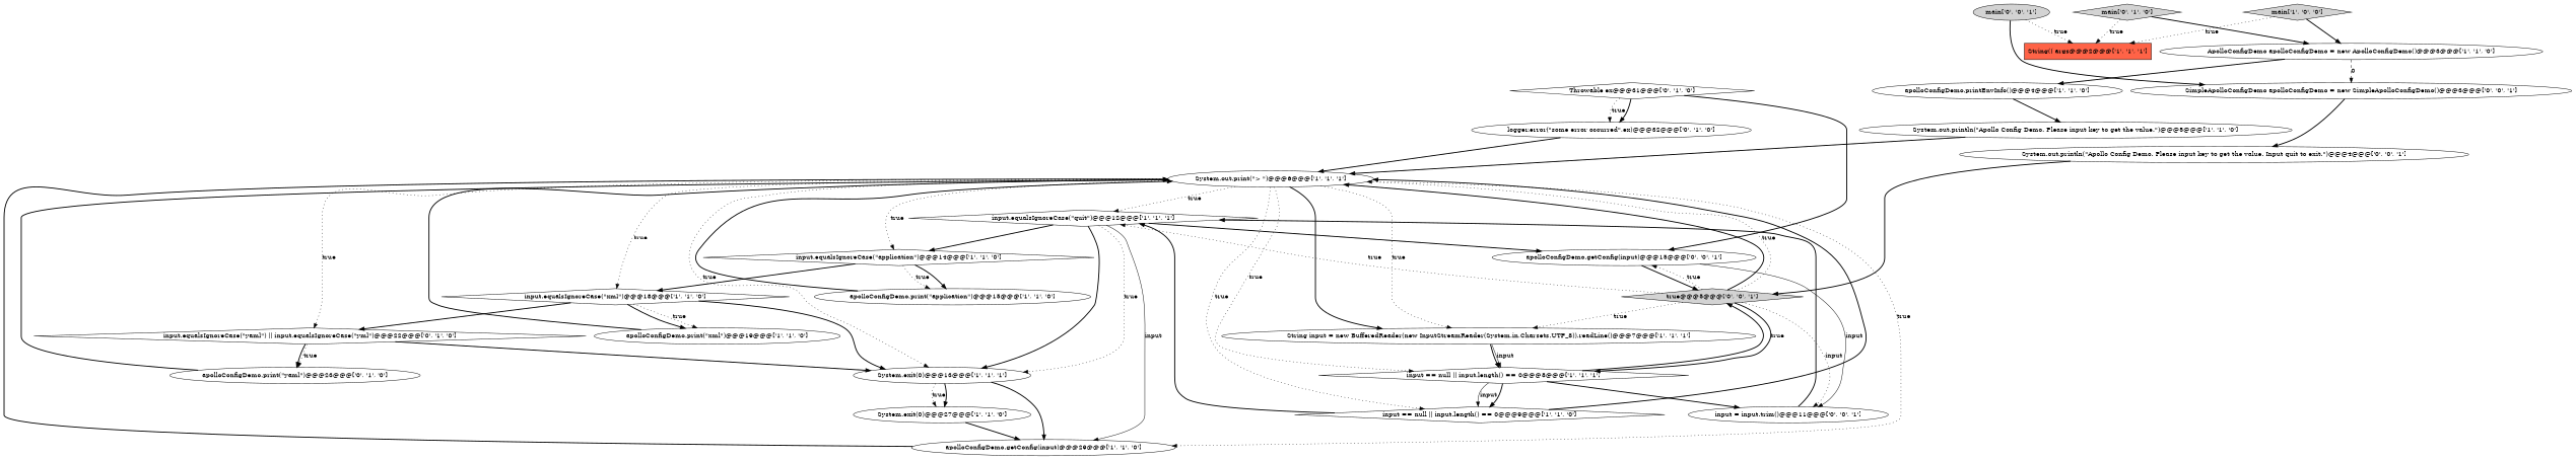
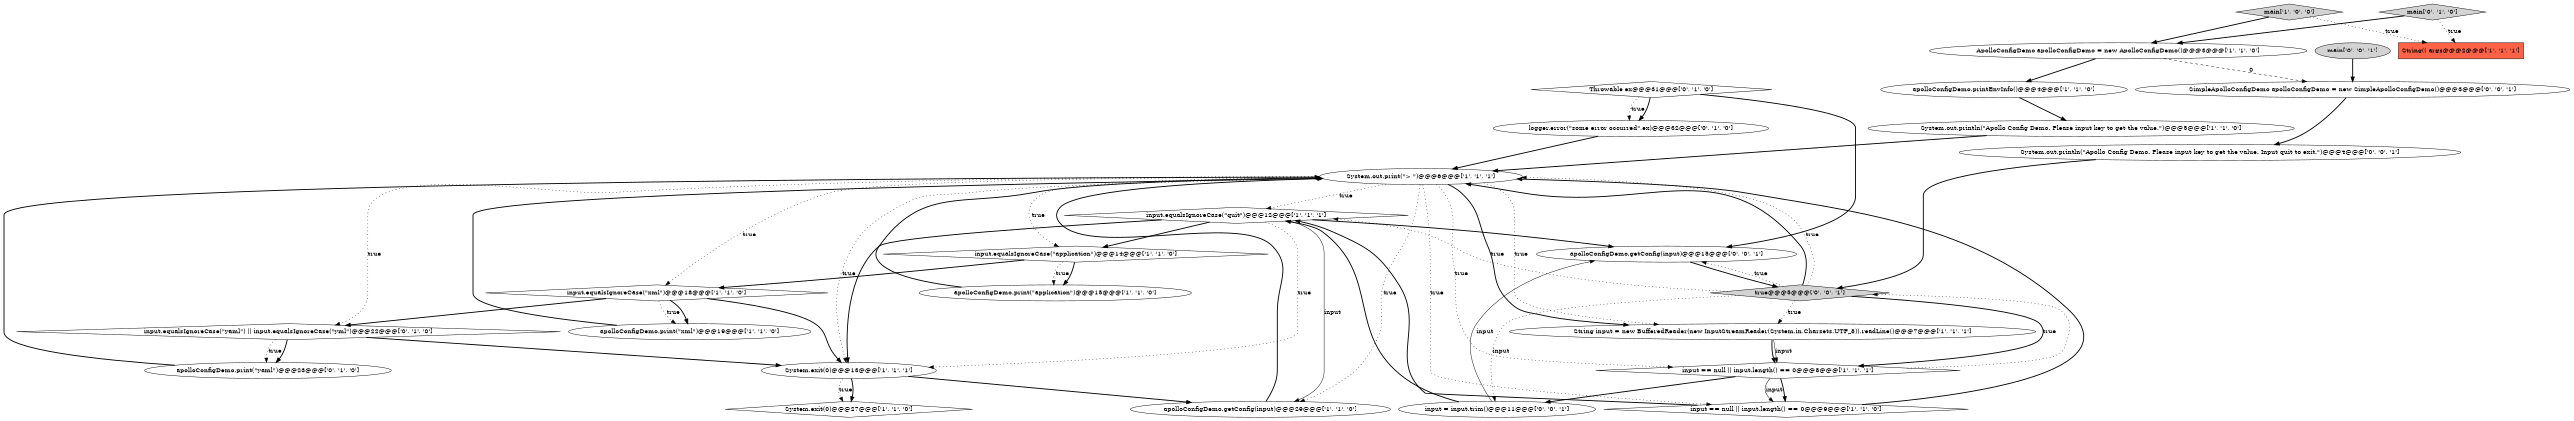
  digraph {
    node [fillcolor=white shape=ellipse style=filled]
    edge [style=bold]
    n1 [label="System.out.print(\"> \")@@@6@@@['1', '1', '1']"]
    n2 [label="System.exit(0)@@@13@@@['1', '1', '1']"]
    n3 [label="input.equalsIgnoreCase(\"xml\")@@@18@@@['1', '1', '0']" shape=diamond]
    n4 [label="apolloConfigDemo.getConfig(input)@@@29@@@['1', '1', '0']"]
    n5 [label="input.equalsIgnoreCase(\"yaml\") || input.equalsIgnoreCase(\"yml\")@@@22@@@['0', '1', '0']" shape=diamond]
    n6 [label="input.equalsIgnoreCase(\"quit\")@@@12@@@['1', '1', '1']" shape=diamond]
    n7 [label="input == null || input.length() == 0@@@8@@@['1', '1', '1']" shape=diamond]
    n8 [label="input == null || input.length() == 0@@@9@@@['1', '1', '0']" shape=diamond]
    n9 [label="input.equalsIgnoreCase(\"application\")@@@14@@@['1', '1', '0']" shape=diamond]
    n10 [label="String input = new BufferedReader(new InputStreamReader(System.in,Charsets.UTF_8)).readLine()@@@7@@@['1', '1', '1']"]
-   n11 [label="System.exit(0)@@@27@@@['1', '1', '0']"]
+   n11 [label="System.exit(0)@@@27@@@['1', '1', '0']" shape=diamond]
    n12 [label="apolloConfigDemo.print(\"xml\")@@@19@@@['1', '1', '0']"]
    n13 [label="apolloConfigDemo.print(\"yaml\")@@@23@@@['0', '1', '0']"]
    n14 [label="apolloConfigDemo.getConfig(input)@@@15@@@['0', '0', '1']"]
    n15 [fillcolor=lightgray label="true@@@5@@@['0', '0', '1']" shape=diamond]
    n16 [label="input = input.trim()@@@11@@@['0', '0', '1']"]
    n17 [label="apolloConfigDemo.print(\"application\")@@@15@@@['1', '1', '0']"]
    n18 [label="SimpleApolloConfigDemo apolloConfigDemo = new SimpleApolloConfigDemo()@@@3@@@['0', '0', '1']"]
    n19 [label="System.out.println(\"Apollo Config Demo. Please input key to get the value. Input quit to exit.\")@@@4@@@['0', '0', '1']"]
    n20 [label="System.out.println(\"Apollo Config Demo. Please input key to get the value.\")@@@5@@@['1', '1', '0']"]
    n21 [label="apolloConfigDemo.printEnvInfo()@@@4@@@['1', '1', '0']"]
    n22 [fillcolor=lightgray label="main['0', '0', '1']"]
    n23 [fillcolor=tomato label="String(( args@@@2@@@['1', '1', '1']" shape=box]
    n24 [fillcolor=lightgray label="main['1', '0', '0']" shape=diamond]
    n25 [label="ApolloConfigDemo apolloConfigDemo = new ApolloConfigDemo()@@@3@@@['1', '1', '0']"]
    n26 [fillcolor=lightgray label="main['0', '1', '0']" shape=diamond]
    n27 [label="Throwable ex@@@31@@@['0', '1', '0']" shape=diamond]
    n28 [label="logger.error(\"some error occurred\",ex)@@@32@@@['0', '1', '0']"]
    n1 -> n2 [label=true style=dotted]
    n1 -> n3 [label=true style=dotted]
    n1 -> n4 [label=true style=dotted]
    n1 -> n5 [label=true style=dotted]
    n1 -> n6 [label=true style=dotted]
    n1 -> n7 [label=true style=dotted]
    n1 -> n8 [label=true style=dotted]
    n1 -> n9 [label=true style=dotted]
    n1 -> n10 [label=true style=dotted]
    n1 -> n10
    n2 -> n4
    n2 -> n11 [label=true style=dotted]
    n2 -> n11
    n3 -> n2
    n3 -> n5
    n3 -> n12 [label=true style=dotted]
    n3 -> n12
    n4 -> n1
    n5 -> n2
    n5 -> n13 [label=true style=dotted]
    n5 -> n13
    n6 -> n2
    n6 -> n2 [label=true style=dotted]
    n6 -> n4 [label=input style=solid]
    n6 -> n9
    n6 -> n14
    n7 -> n8 [label=input style=solid]
    n7 -> n8
-   n7 -> n15
+   n7 -> n15 [style=dotted]
    n7 -> n16
    n8 -> n1
    n8 -> n6
    n9 -> n3
    n9 -> n17 [label=true style=dotted]
    n9 -> n17
    n10 -> n7
    n10 -> n7 [label=input style=solid]
-   n11 -> n4
    n12 -> n1
    n13 -> n1
    n14 -> n15
    n15 -> n1
    n15 -> n1 [label=true style=dotted]
    n15 -> n6 [label=true style=dotted]
    n15 -> n7 [label=true]
    n15 -> n10 [label=true style=dotted]
    n15 -> n14 [label=true style=dotted]
    n15 -> n16 [label=input style=dotted]
    n16 -> n6
-   n14 -> n16 [label=input style=solid]
+   n16 -> n14 [label=input style=solid]
    n17 -> n1
    n18 -> n19
    n19 -> n15
    n20 -> n1
    n21 -> n20
    n22 -> n18
-   n22 -> n23 [label=true style=dotted]
    n24 -> n23 [label=true style=dotted]
    n24 -> n25
    n25 -> n18 [label=0 style=dashed]
    n25 -> n21
    n26 -> n23 [label=true style=dotted]
    n26 -> n25
    n27 -> n14
    n27 -> n28 [label=true style=dotted]
    n27 -> n28
    n28 -> n1
  }
